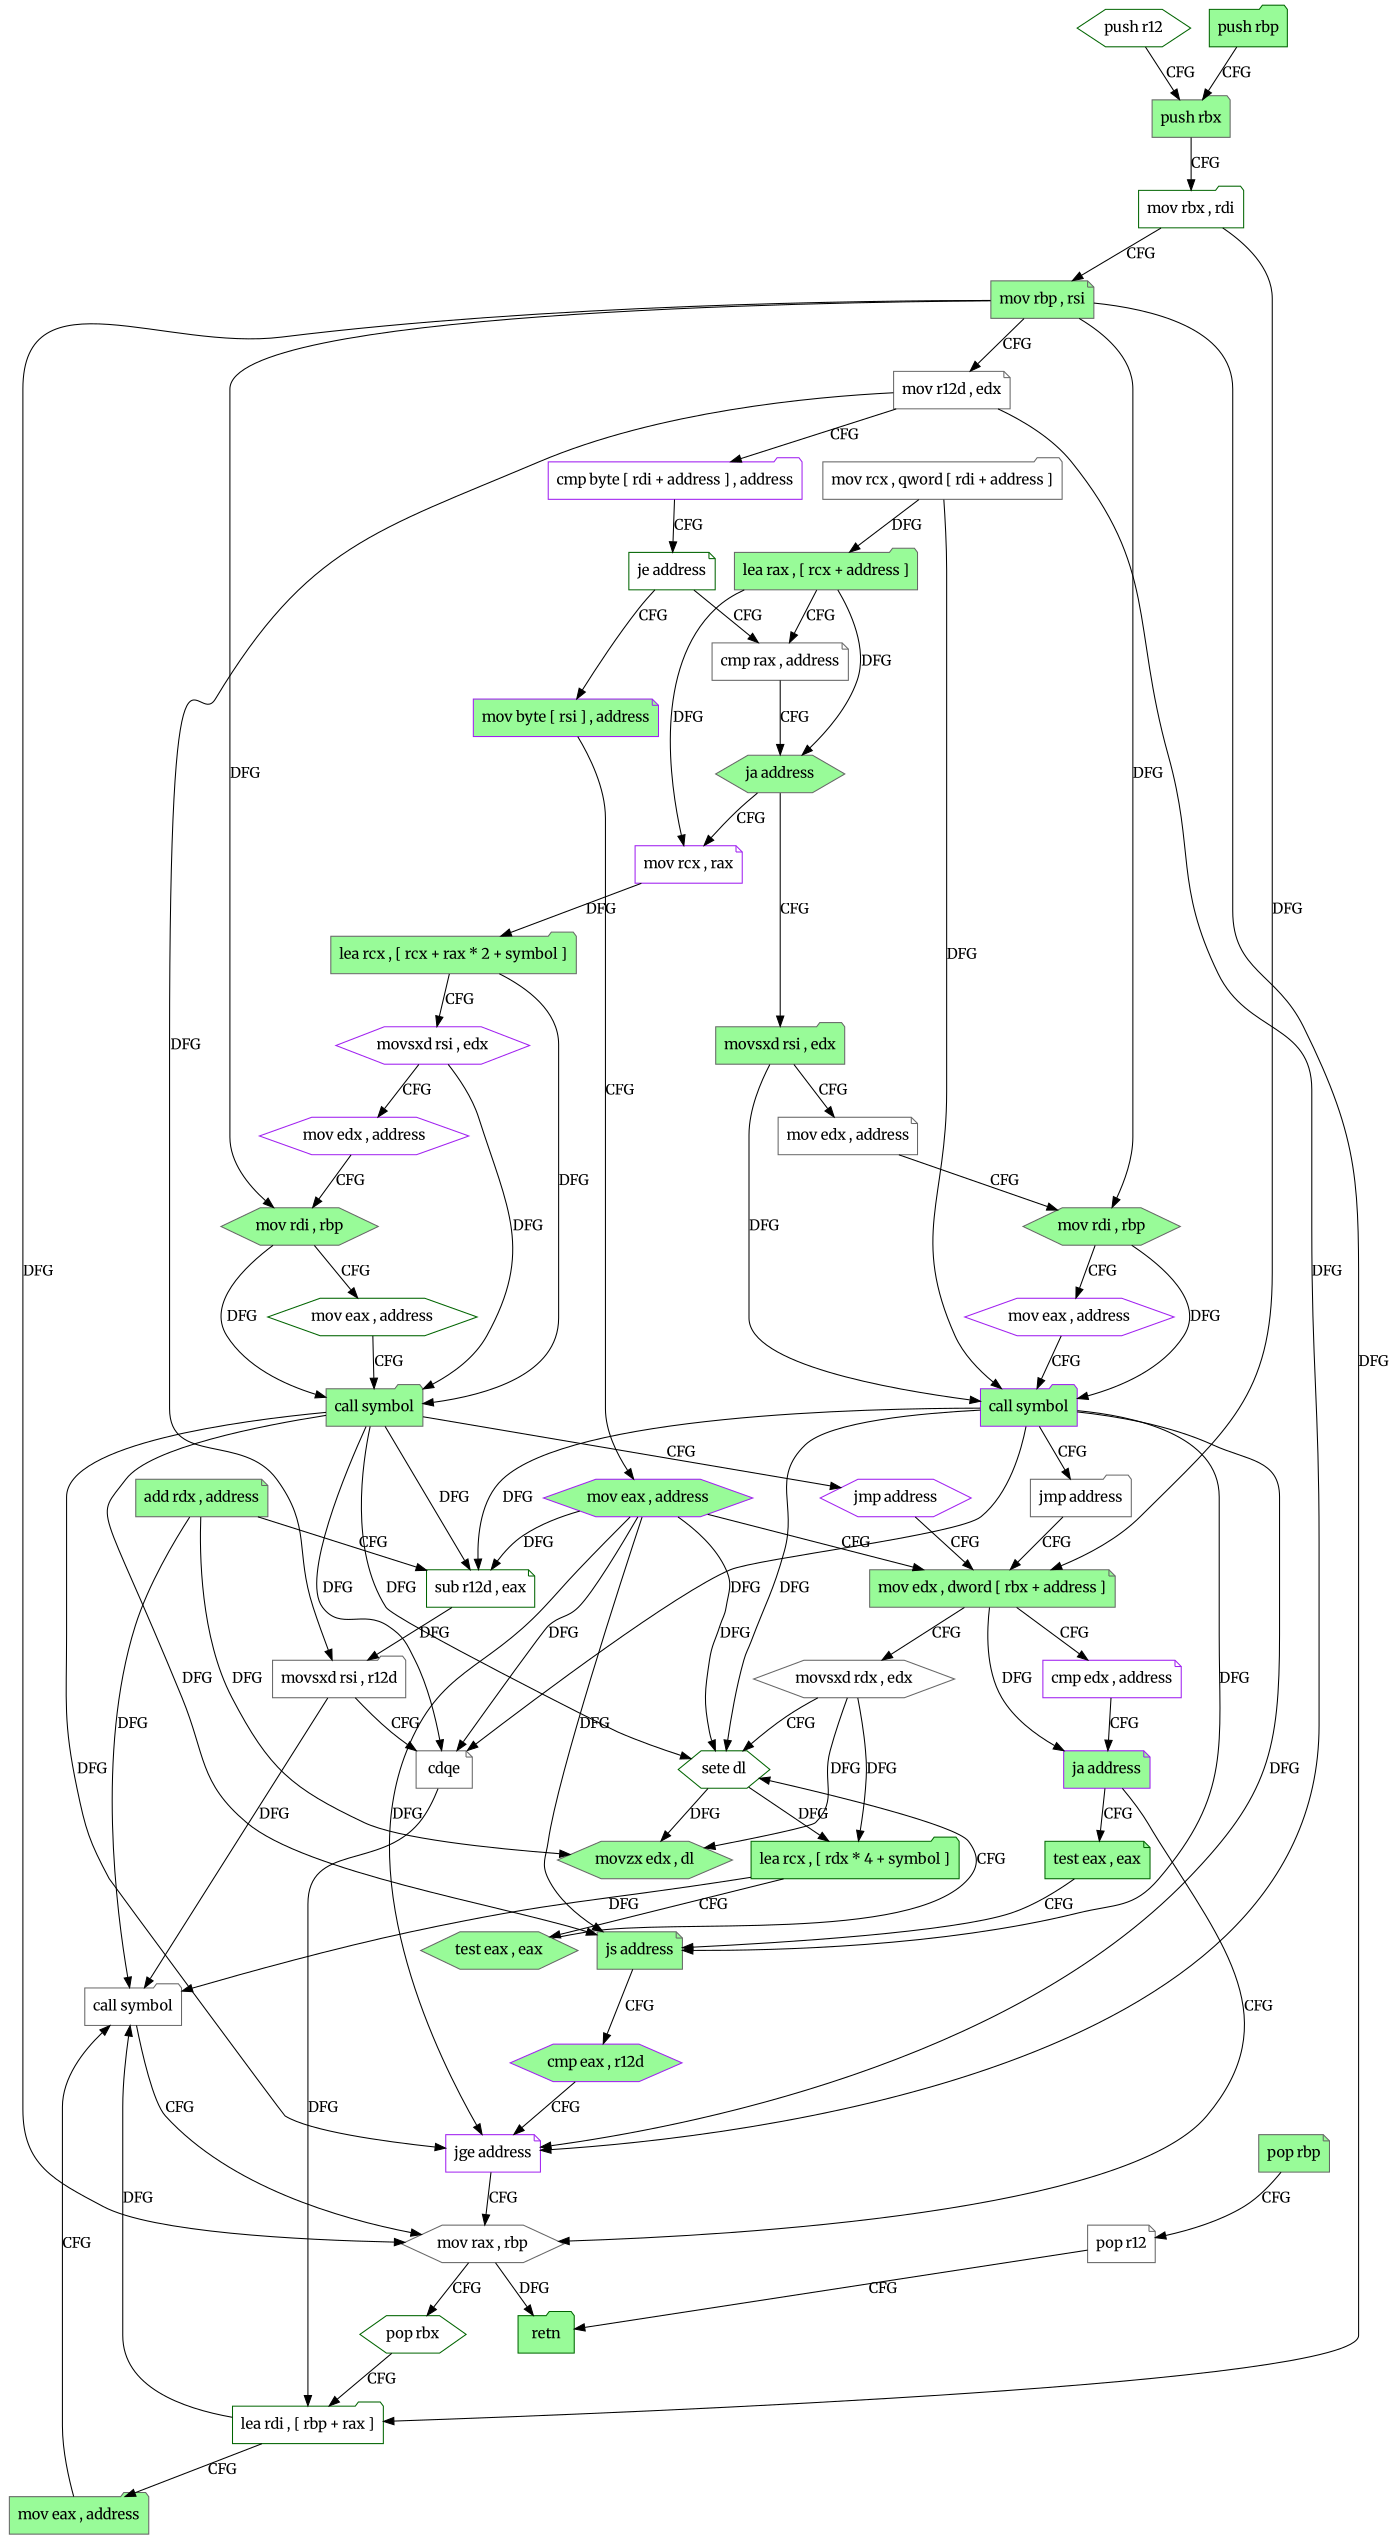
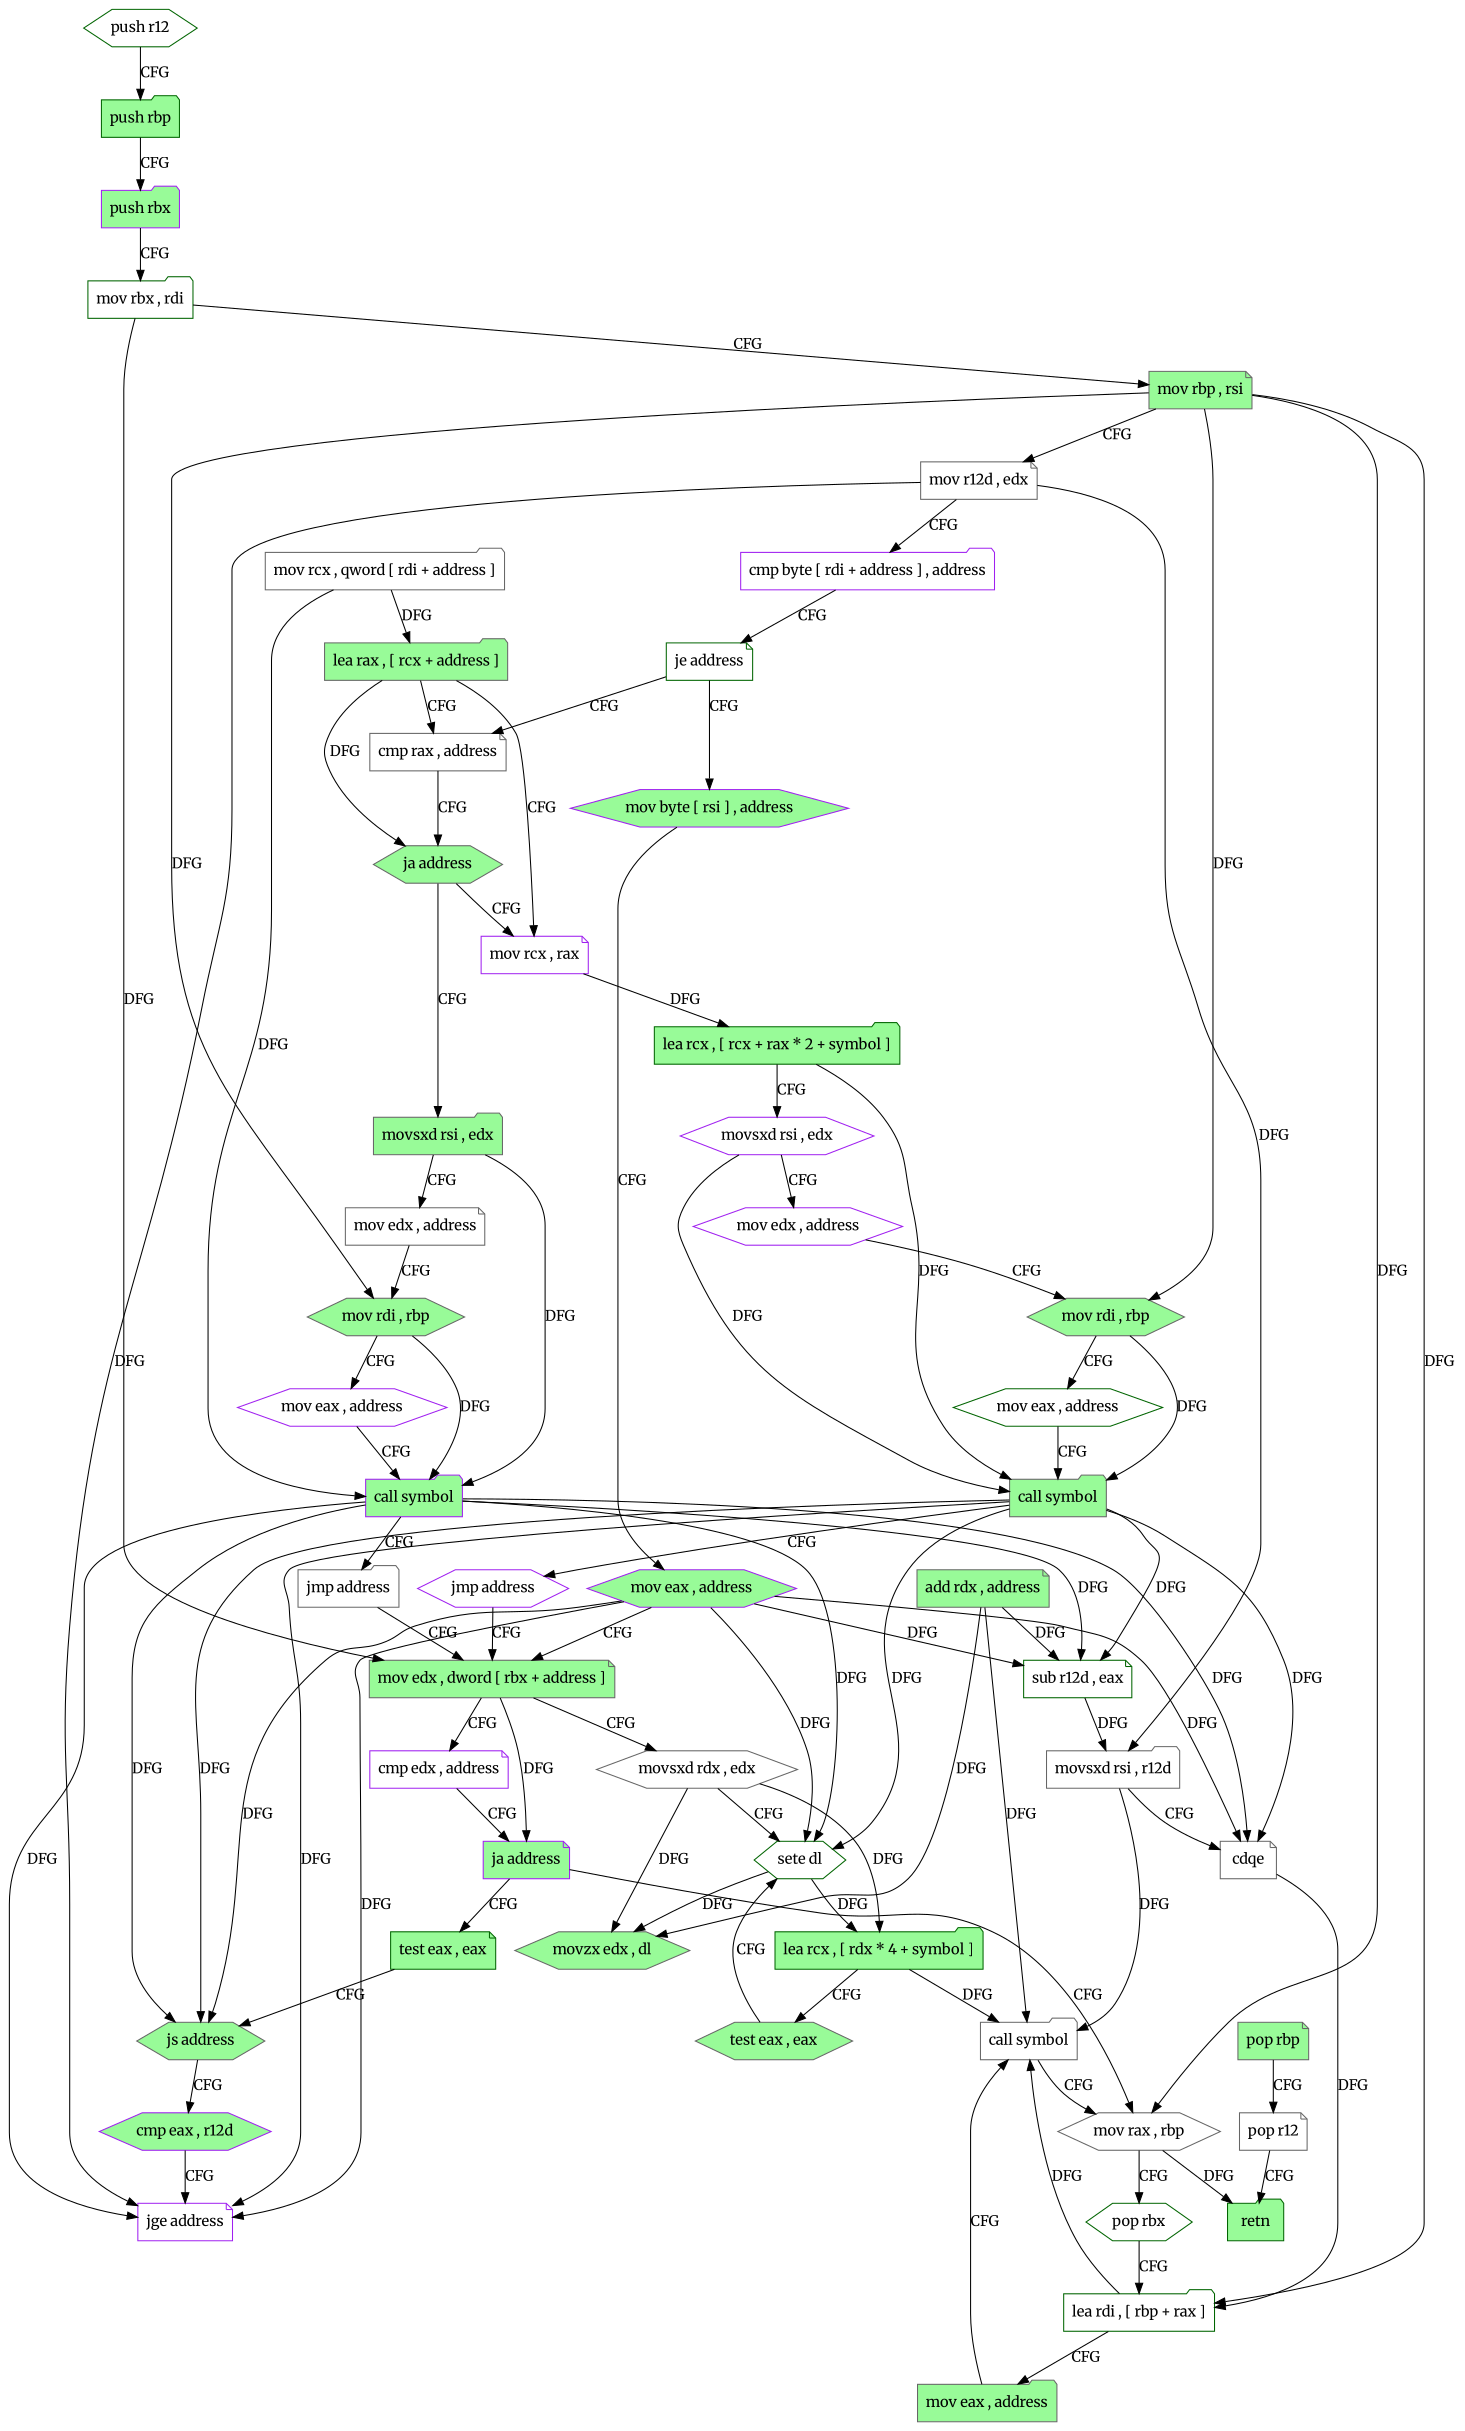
  digraph {
    fontname=Merriweather
    node [color=gray40 fillcolor=white fontname=Merriweather shape=hexagon style=filled]
    edge [fontname=Merriweather]
    n1 [color=darkgreen label="push r12"]
    n2 [color=darkgreen fillcolor=palegreen label="push rbp" shape=folder]
-   n3 [fillcolor=palegreen label="push rbx" shape=folder]
+   n3 [color=purple fillcolor=palegreen label="push rbx" shape=folder]
    n4 [color=darkgreen label="mov rbx , rdi" shape=folder]
    n5 [fillcolor=palegreen label="mov rbp , rsi" shape=note]
    n6 [fillcolor=palegreen label="mov edx , dword [ rbx + address ]" shape=note]
    n7 [label="mov r12d , edx" shape=note]
    n8 [label="mov rax , rbp"]
    n9 [fillcolor=palegreen label="mov rdi , rbp"]
    n10 [fillcolor=palegreen label="mov rdi , rbp"]
    n11 [color=darkgreen label="lea rdi , [ rbp + rax ]" shape=folder]
    n12 [label="movsxd rdx , edx"]
    n13 [color=purple label="cmp edx , address" shape=note]
    n14 [color=purple fillcolor=palegreen label="ja address" shape=note]
    n15 [color=purple label="cmp byte [ rdi + address ] , address" shape=folder]
    n16 [color=purple label="jge address" shape=note]
    n17 [label="movsxd rsi , r12d" shape=folder]
    n18 [color=darkgreen label="pop rbx"]
    n19 [color=darkgreen fillcolor=palegreen label=retn shape=folder]
    n20 [color=purple fillcolor=palegreen label="call symbol" shape=folder]
    n21 [color=purple label="mov eax , address"]
    n22 [fillcolor=palegreen label="call symbol" shape=folder]
    n23 [color=darkgreen label="mov eax , address"]
    n24 [label="call symbol" shape=folder]
    n25 [fillcolor=palegreen label="mov eax , address" shape=folder]
    n26 [color=darkgreen label="je address" shape=note]
    n27 [color=darkgreen label="sub r12d , eax" shape=note]
-   n28 [color=purple fillcolor=palegreen label="mov byte [ rsi ] , address" shape=note]
+   n28 [color=purple fillcolor=palegreen label="mov byte [ rsi ] , address"]
    n29 [label="cmp rax , address" shape=note]
    n30 [color=purple fillcolor=palegreen label="mov eax , address"]
    n31 [label="mov rcx , qword [ rdi + address ]" shape=folder]
    n32 [fillcolor=palegreen label="lea rax , [ rcx + address ]" shape=folder]
-   n33 [fillcolor=palegreen label="js address" shape=note]
+   n33 [fillcolor=palegreen label="js address"]
    n34 [color=darkgreen label="sete dl"]
    n35 [label=cdqe shape=note]
    n36 [fillcolor=palegreen label="ja address"]
    n37 [color=purple label="mov rcx , rax" shape=note]
    n38 [label="jmp address" shape=folder]
    n39 [color=purple fillcolor=palegreen label="cmp eax , r12d"]
    n40 [color=darkgreen fillcolor=palegreen label="lea rcx , [ rdx * 4 + symbol ]" shape=folder]
    n41 [fillcolor=palegreen label="movzx edx , dl"]
    n42 [color=darkgreen fillcolor=palegreen label="test eax , eax" shape=note]
    n43 [fillcolor=palegreen label="movsxd rsi , edx" shape=folder]
-   n44 [fillcolor=palegreen label="lea rcx , [ rcx + rax * 2 + symbol ]" shape=folder]
+   n44 [color=darkgreen fillcolor=palegreen label="lea rcx , [ rcx + rax * 2 + symbol ]" shape=folder]
    n45 [label="mov edx , address" shape=note]
    n46 [color=purple label="movsxd rsi , edx"]
    n47 [fillcolor=palegreen label="pop rbp" shape=note]
    n48 [label="pop r12" shape=note]
    n49 [color=purple label="mov edx , address"]
    n50 [color=purple label="jmp address"]
    n51 [fillcolor=palegreen label="test eax , eax"]
    n52 [fillcolor=palegreen label="add rdx , address" shape=note]
-   n1 -> n3 [label=CFG]
+   n1 -> n2 [label=CFG]
    n2 -> n3 [label=CFG]
    n3 -> n4 [label=CFG]
    n4 -> n5 [label=CFG]
    n4 -> n6 [label=DFG]
    n5 -> n7 [label=CFG]
    n5 -> n8 [label=DFG]
    n5 -> n9 [label=DFG]
    n5 -> n10 [label=DFG]
    n5 -> n11 [label=DFG]
    n6 -> n12 [label=CFG]
    n6 -> n13 [label=CFG]
    n6 -> n14 [label=DFG]
    n7 -> n15 [label=CFG]
    n7 -> n16 [label=DFG]
    n7 -> n17 [label=DFG]
    n8 -> n18 [label=CFG]
    n8 -> n19 [label=DFG]
    n9 -> n20 [label=DFG]
    n9 -> n21 [label=CFG]
    n10 -> n22 [label=DFG]
    n10 -> n23 [label=CFG]
    n11 -> n24 [label=DFG]
    n11 -> n25 [label=CFG]
    n12 -> n34 [label=CFG]
    n12 -> n40 [label=DFG]
    n12 -> n41 [label=DFG]
    n13 -> n14 [label=CFG]
    n14 -> n8 [label=CFG]
    n14 -> n42 [label=CFG]
    n15 -> n26 [label=CFG]
-   n16 -> n8 [label=CFG]
    n17 -> n24 [label=DFG]
    n17 -> n35 [label=CFG]
    n18 -> n11 [label=CFG]
    n20 -> n16 [label=DFG]
    n20 -> n27 [label=DFG]
    n20 -> n33 [label=DFG]
    n20 -> n34 [label=DFG]
    n20 -> n35 [label=DFG]
    n20 -> n38 [label=CFG]
    n21 -> n20 [label=CFG]
    n22 -> n16 [label=DFG]
    n22 -> n27 [label=DFG]
    n22 -> n33 [label=DFG]
    n22 -> n34 [label=DFG]
    n22 -> n35 [label=DFG]
    n22 -> n50 [label=CFG]
    n23 -> n22 [label=CFG]
    n24 -> n8 [label=CFG]
    n25 -> n24 [label=CFG]
    n26 -> n28 [label=CFG]
    n26 -> n29 [label=CFG]
    n27 -> n17 [label=DFG]
    n28 -> n30 [label=CFG]
    n29 -> n36 [label=CFG]
    n30 -> n6 [label=CFG]
    n30 -> n16 [label=DFG]
    n30 -> n27 [label=DFG]
    n30 -> n33 [label=DFG]
    n30 -> n34 [label=DFG]
    n30 -> n35 [label=DFG]
    n31 -> n20 [label=DFG]
    n31 -> n32 [label=DFG]
    n32 -> n29 [label=CFG]
    n32 -> n36 [label=DFG]
-   n32 -> n37 [label=DFG]
+   n32 -> n37 [label=CFG]
    n33 -> n39 [label=CFG]
    n34 -> n40 [label=DFG]
    n34 -> n41 [label=DFG]
    n35 -> n11 [label=DFG]
    n36 -> n37 [label=CFG]
    n36 -> n43 [label=CFG]
    n37 -> n44 [label=DFG]
    n38 -> n6 [label=CFG]
    n39 -> n16 [label=CFG]
    n40 -> n24 [label=DFG]
    n40 -> n51 [label=CFG]
    n42 -> n33 [label=CFG]
    n43 -> n20 [label=DFG]
    n43 -> n45 [label=CFG]
    n44 -> n22 [label=DFG]
    n44 -> n46 [label=CFG]
    n45 -> n9 [label=CFG]
    n46 -> n22 [label=DFG]
    n46 -> n49 [label=CFG]
    n47 -> n48 [label=CFG]
    n48 -> n19 [label=CFG]
    n49 -> n10 [label=CFG]
    n50 -> n6 [label=CFG]
    n51 -> n34 [label=CFG]
    n52 -> n24 [label=DFG]
-   n52 -> n27 [label=CFG]
+   n52 -> n27 [label=DFG]
    n52 -> n41 [label=DFG]
  }
